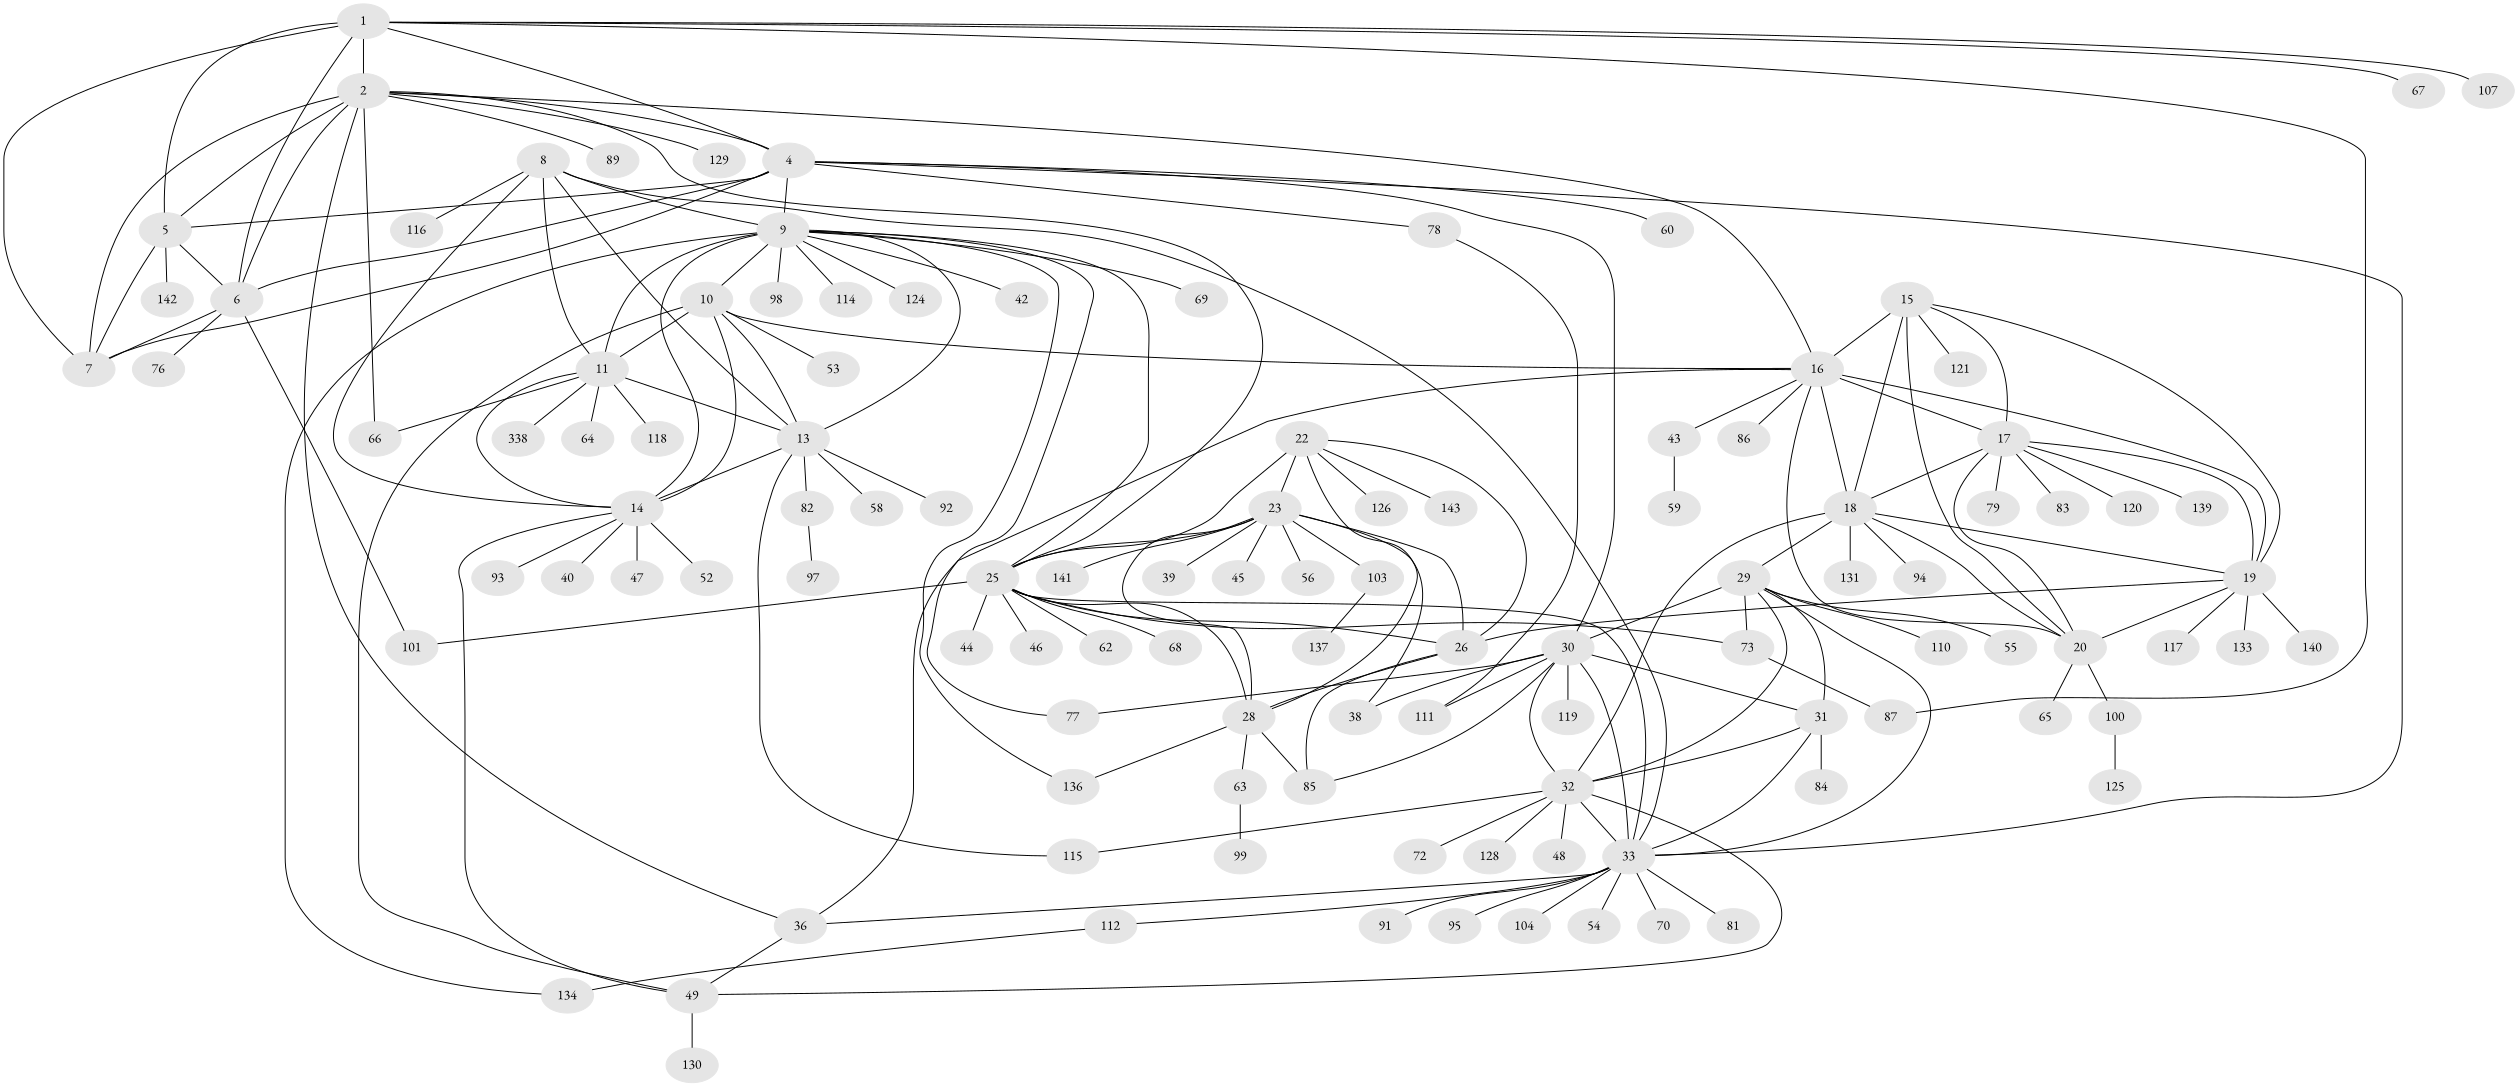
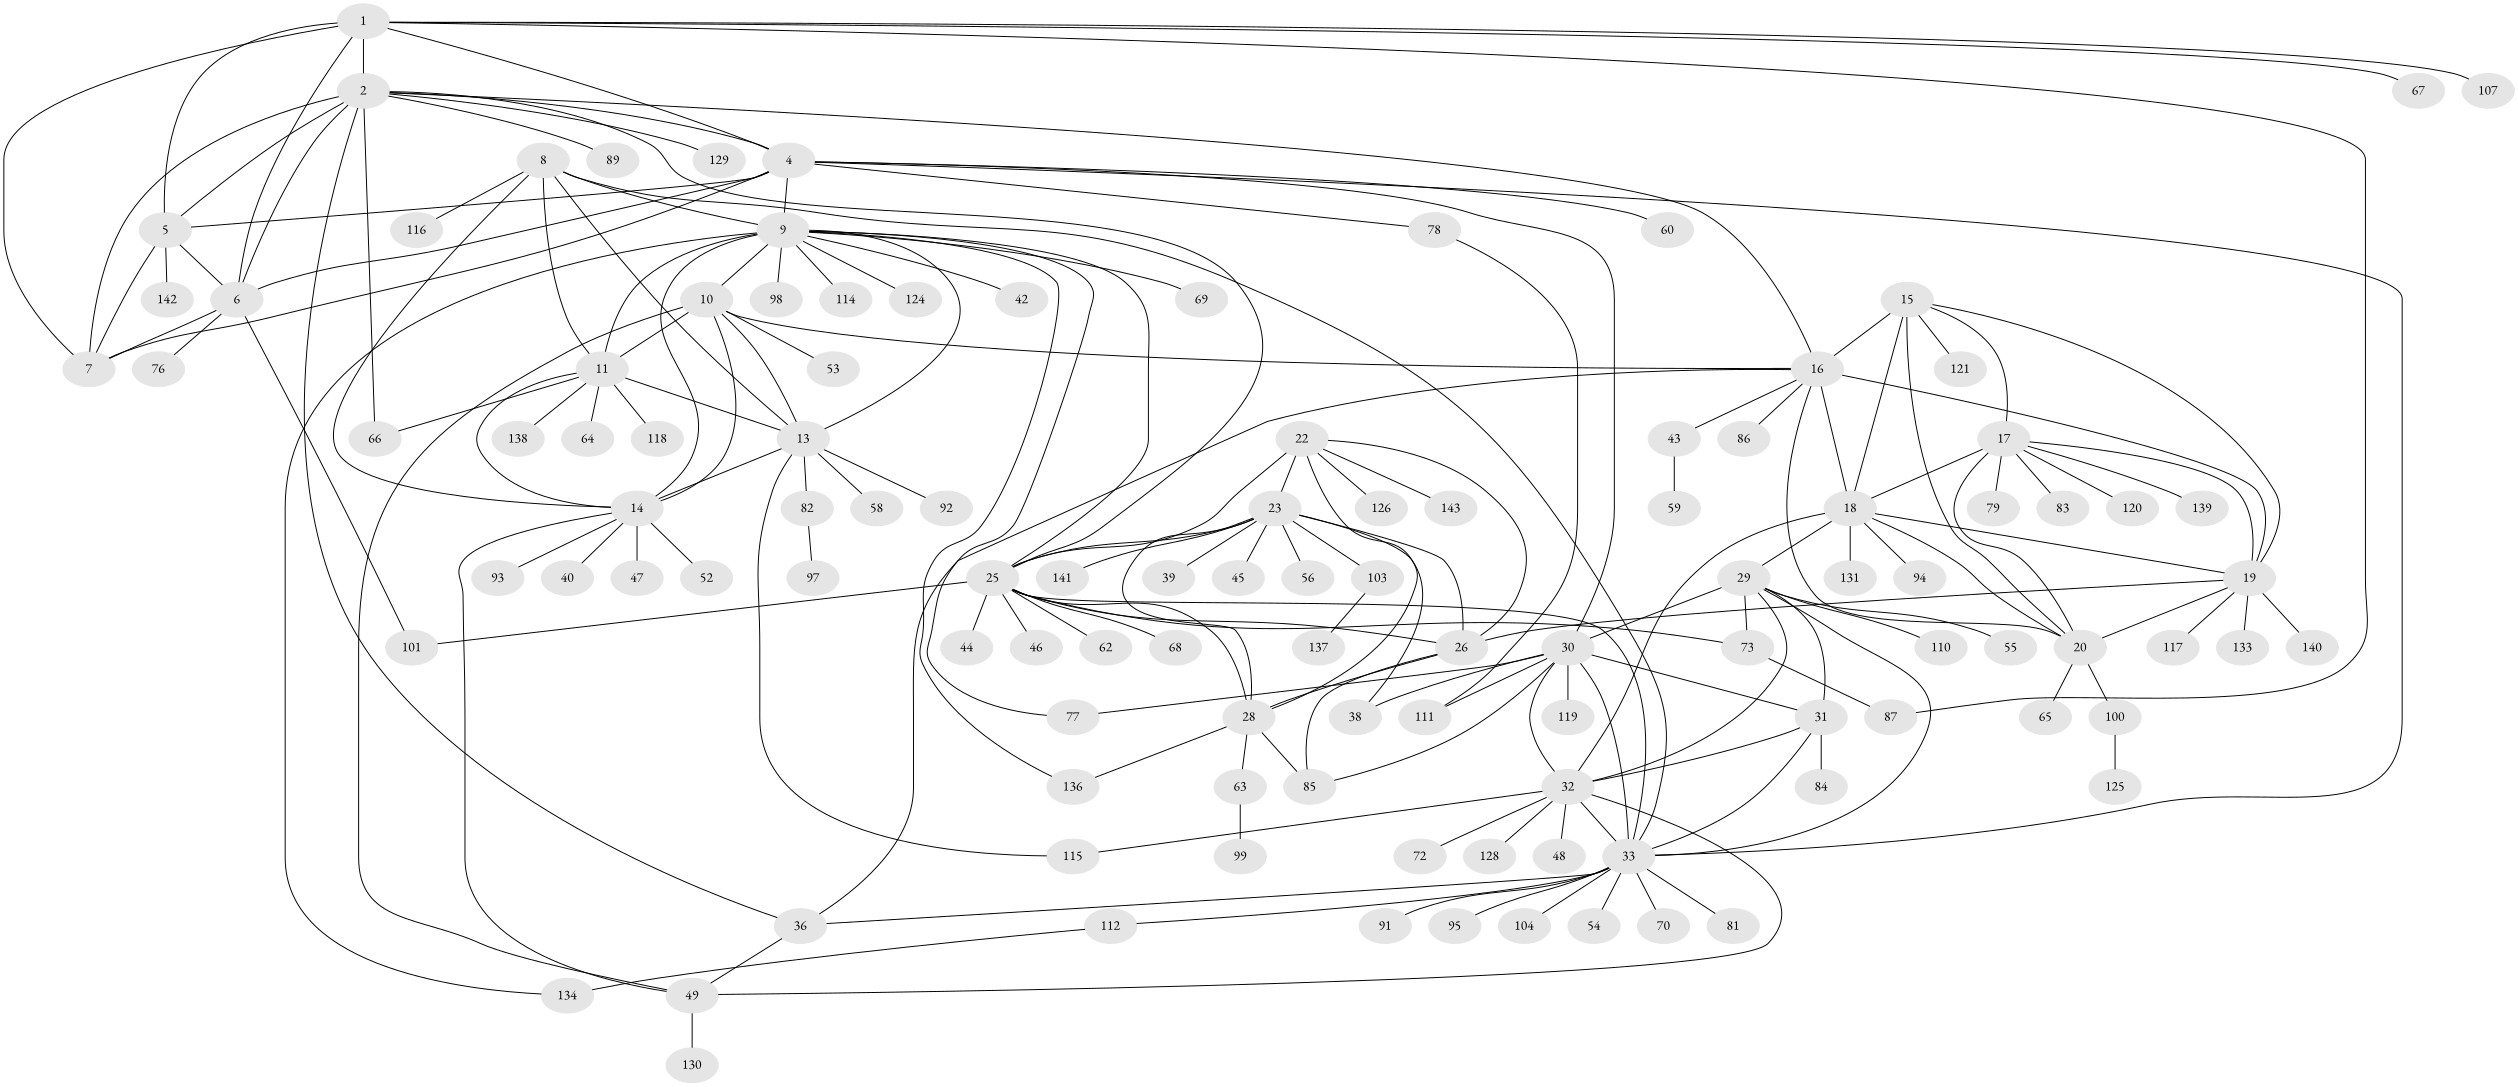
  graph {
    fontname="EB Garamond"
    node [color=gray90 fontname="EB Garamond" style=filled]
    edge [fontname="EB Garamond"]
    1 [super="+61"]
    2 [super="+3"]
    4 [super="+51"]
    5
    6 [super="+102"]
    7
    67
    87 [super="+135"]
    107
    16 [super="+21"]
    25 [super="+27"]
    36 [super="+74"]
    66
    89
    129
    9 [super="+12"]
    30 [super="+96"]
    33 [super="+35"]
    60
    78
    142
    76 [super="+122"]
    101
    86
    17 [super="+105"]
    18 [super="+75"]
    19 [super="+90"]
    20 [super="+41"]
    43
    26
    28
    44
    46
    62
    68
    73
    49 [super="+71"]
    10 [super="+37"]
    11 [super="+116"]
    13 [super="+132"]
    14 [super="+108"]
    42
    69 [super="+113"]
    77
    98
    114
    124
    134
    136
    32 [super="+34"]
    38
    85 [super="+88"]
    31 [super="+80"]
    111
    119
    54
    70
    81 [super="+109"]
    91
    95
    104
    112
    8 [super="+127"]
    n64 [label=116]
    53
    64
    118
-   138 [label=338]
+   138
    58
    82
    92
    115
    40
    47
    52
    93
    130
    97
    15 [super="+123"]
    121
    79
    83
    120
    139
    29 [super="+50"]
    94
    131
    117
    133
    140
    65
    100
    59
    55
    110
    48
    72
    128
    125
    22 [super="+57"]
    23 [super="+24"]
    126
    143
    39
    45
    56
    103
    141
    63
    137
    99
    84
    1 -- 2 [weight=2]
    1 -- 4
    1 -- 5
    1 -- 6
    1 -- 7
    1 -- 67
    1 -- 87
    1 -- 107
    2 -- 4 [weight=2]
    2 -- 5 [weight=2]
    2 -- 6 [weight=2]
    2 -- 7 [weight=2]
    2 -- 16
    2 -- 25
    2 -- 36
    2 -- 66
    2 -- 89
    2 -- 129
    4 -- 5
    4 -- 6
    4 -- 7
    4 -- 9
    4 -- 30
    4 -- 33
    4 -- 60
    4 -- 78
    5 -- 6
    5 -- 7
    5 -- 142
    6 -- 7
    6 -- 76
    6 -- 101
    16 -- 36
    16 -- 86
-   16 -- 17 [weight=2]
    16 -- 18 [weight=2]
    16 -- 19 [weight=2]
    16 -- 20 [weight=2]
    16 -- 43
    25 -- 33
    25 -- 101
    25 -- 26 [weight=2]
    25 -- 28 [weight=2]
    25 -- 44
    25 -- 46
    25 -- 62
    25 -- 68
    25 -- 73
    36 -- 49
    9 -- 25
    9 -- 10 [weight=2]
    9 -- 11 [weight=2]
    9 -- 13 [weight=2]
    9 -- 14 [weight=2]
    9 -- 42
    9 -- 69
    9 -- 77
    9 -- 98
    9 -- 114
    9 -- 124
    9 -- 134
    9 -- 136
    30 -- 33 [weight=2]
    30 -- 77
    30 -- 32 [weight=2]
    30 -- 38
    30 -- 85
    30 -- 31
    30 -- 111
    30 -- 119
    33 -- 36
    33 -- 54
    33 -- 70
    33 -- 81
    33 -- 91
    33 -- 95
    33 -- 104
    33 -- 112
    78 -- 111
    17 -- 18
    17 -- 19
    17 -- 20
    17 -- 79
    17 -- 83
    17 -- 120
    17 -- 139
    18 -- 19
    18 -- 20
    18 -- 32
    18 -- 29
    18 -- 94
    18 -- 131
    19 -- 20
    19 -- 26
    19 -- 117
    19 -- 133
    19 -- 140
    20 -- 65
    20 -- 100
    43 -- 59
    26 -- 28
    26 -- 85
    28 -- 136
    28 -- 85
    28 -- 63
    73 -- 87
    49 -- 130
    10 -- 16
    10 -- 49
    10 -- 11
    10 -- 13
    10 -- 14
    10 -- 53
    11 -- 66
    11 -- 13
    11 -- 14
    11 -- 64
    11 -- 118
    11 -- 138
    13 -- 14
    13 -- 58
    13 -- 82
    13 -- 92
    13 -- 115
    14 -- 49
    14 -- 40
    14 -- 47
    14 -- 52
    14 -- 93
    32 -- 33 [weight=4]
    32 -- 49
    32 -- 115
    32 -- 48
    32 -- 72
    32 -- 128
    31 -- 33 [weight=2]
    31 -- 32 [weight=2]
    31 -- 84
    112 -- 134
    8 -- 9 [weight=2]
    8 -- 33
    8 -- 11
    8 -- 13
    8 -- 14
    8 -- n64
    82 -- 97
    15 -- 16 [weight=2]
    15 -- 17
    15 -- 18
    15 -- 19
    15 -- 20
    15 -- 121
    29 -- 30
    29 -- 33 [weight=2]
    29 -- 73
    29 -- 32 [weight=2]
    29 -- 31
    29 -- 55
    29 -- 110
    100 -- 125
    22 -- 25 [weight=2]
    22 -- 26
    22 -- 28
    22 -- 23 [weight=2]
    22 -- 126
    22 -- 143
    23 -- 25 [weight=4]
    23 -- 26 [weight=2]
    23 -- 28 [weight=2]
    23 -- 38
    23 -- 39
    23 -- 45
    23 -- 56
    23 -- 103
    23 -- 141
    103 -- 137
    63 -- 99
  }
